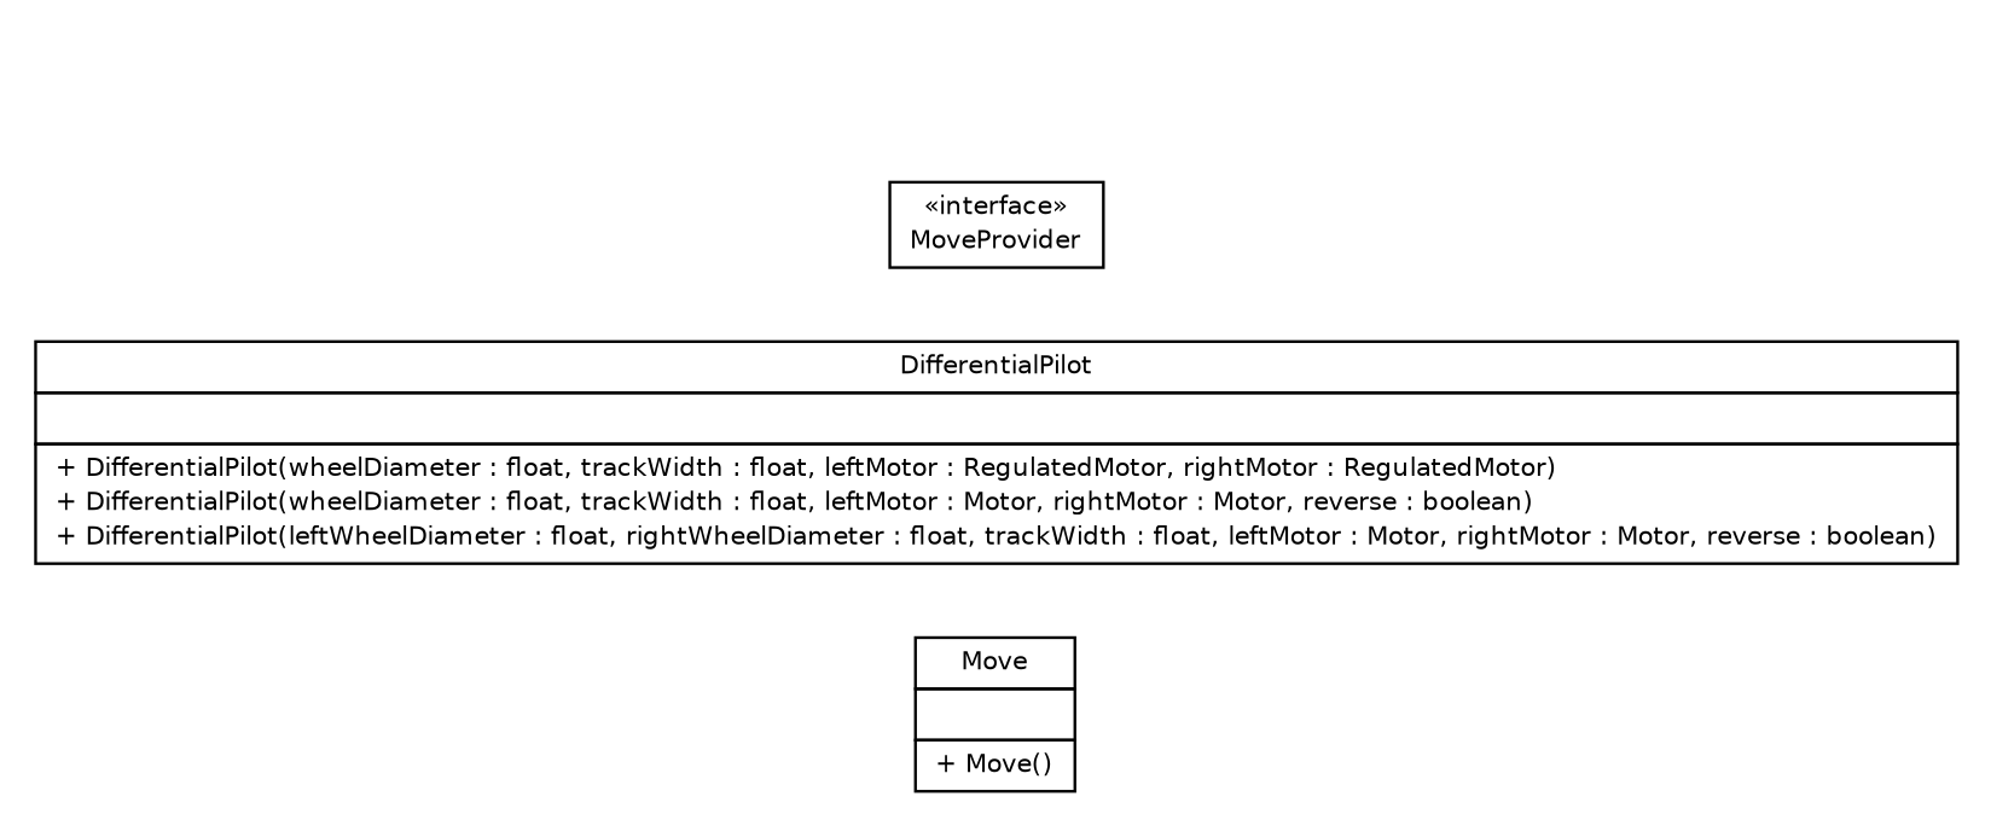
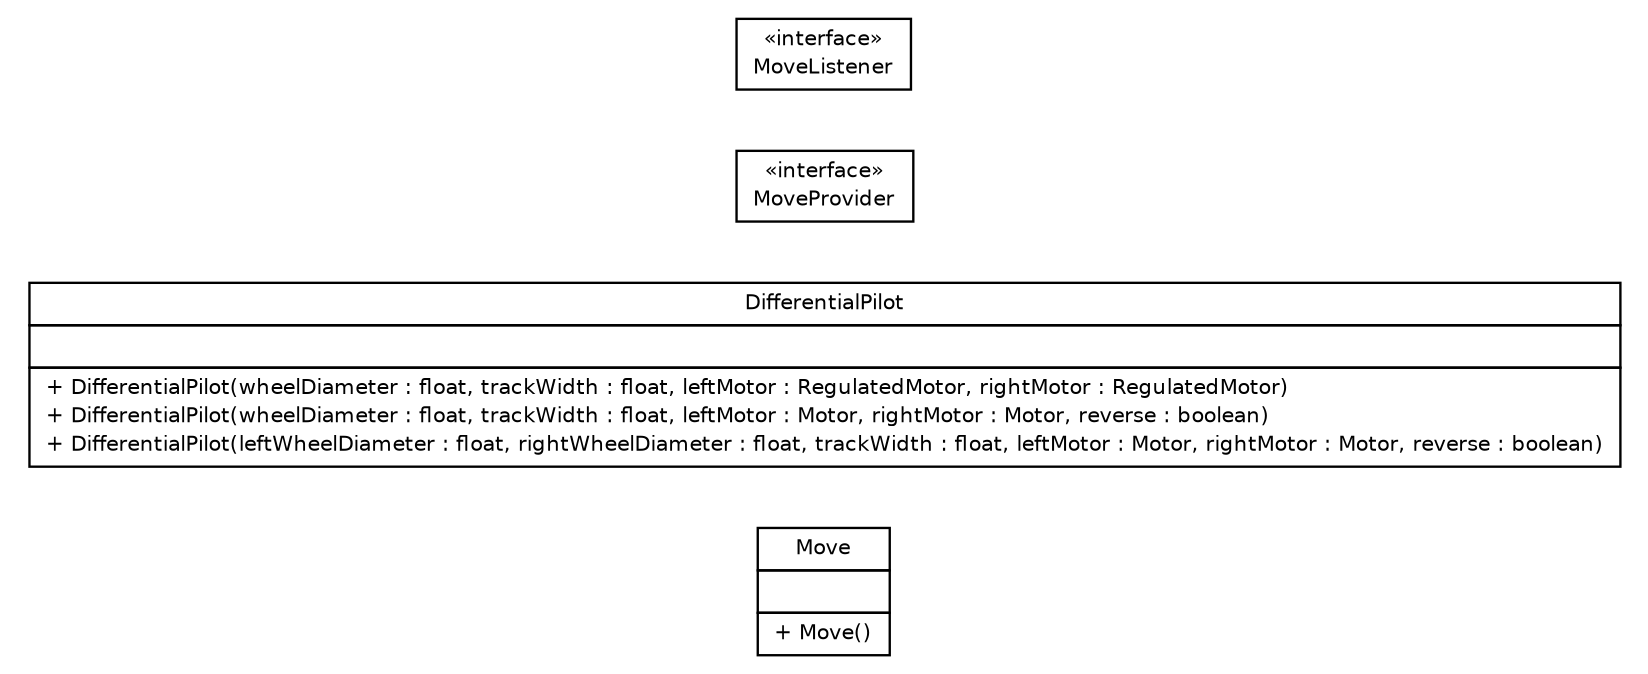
  digraph {
    nodesep=0.25
    ranksep=0.5
    rankdir=LR
    node [fontcolor=black fontname=Helvetica fontsize=9.0 shape=plaintext]
    n1 [label=<<table title="es.upm.dit.gsi.gsilejos.lejos.robotics.navigation.Move" border="0" cellborder="1" cellspacing="0" cellpadding="2" port="p" href="./Move.html"> 		<tr><td><table border="0" cellspacing="0" cellpadding="1"> <tr><td align="center" balign="center"> Move </td></tr> 		</table></td></tr> 		<tr><td><table border="0" cellspacing="0" cellpadding="1"> <tr><td align="left" balign="left">  </td></tr> 		</table></td></tr> 		<tr><td><table border="0" cellspacing="0" cellpadding="1"> <tr><td align="left" balign="left"> + Move() </td></tr> 		</table></td></tr> 		</table>>]
    n2 [label=<<table title="es.upm.dit.gsi.gsilejos.lejos.robotics.navigation.DifferentialPilot" border="0" cellborder="1" cellspacing="0" cellpadding="2" port="p" href="./DifferentialPilot.html"> 		<tr><td><table border="0" cellspacing="0" cellpadding="1"> <tr><td align="center" balign="center"> DifferentialPilot </td></tr> 		</table></td></tr> 		<tr><td><table border="0" cellspacing="0" cellpadding="1"> <tr><td align="left" balign="left">  </td></tr> 		</table></td></tr> 		<tr><td><table border="0" cellspacing="0" cellpadding="1"> <tr><td align="left" balign="left"> + DifferentialPilot(wheelDiameter : float, trackWidth : float, leftMotor : RegulatedMotor, rightMotor : RegulatedMotor) </td></tr> <tr><td align="left" balign="left"> + DifferentialPilot(wheelDiameter : float, trackWidth : float, leftMotor : Motor, rightMotor : Motor, reverse : boolean) </td></tr> <tr><td align="left" balign="left"> + DifferentialPilot(leftWheelDiameter : float, rightWheelDiameter : float, trackWidth : float, leftMotor : Motor, rightMotor : Motor, reverse : boolean) </td></tr> 		</table></td></tr> 		</table>>]
    n3 [label=<<table title="es.upm.dit.gsi.gsilejos.lejos.robotics.navigation.MoveProvider" border="0" cellborder="1" cellspacing="0" cellpadding="2" port="p" href="./MoveProvider.html"> 		<tr><td><table border="0" cellspacing="0" cellpadding="1"> <tr><td align="center" balign="center"> &#171;interface&#187; </td></tr> <tr><td align="center" balign="center"> MoveProvider </td></tr> 		</table></td></tr> 		</table>>]
+   n4 [label=<<table title="es.upm.dit.gsi.gsilejos.lejos.robotics.navigation.MoveListener" border="0" cellborder="1" cellspacing="0" cellpadding="2" port="p" href="./MoveListener.html"> 		<tr><td><table border="0" cellspacing="0" cellpadding="1"> <tr><td align="center" balign="center"> &#171;interface&#187; </td></tr> <tr><td align="center" balign="center"> MoveListener </td></tr> 		</table></td></tr> 		</table>>]
  }
